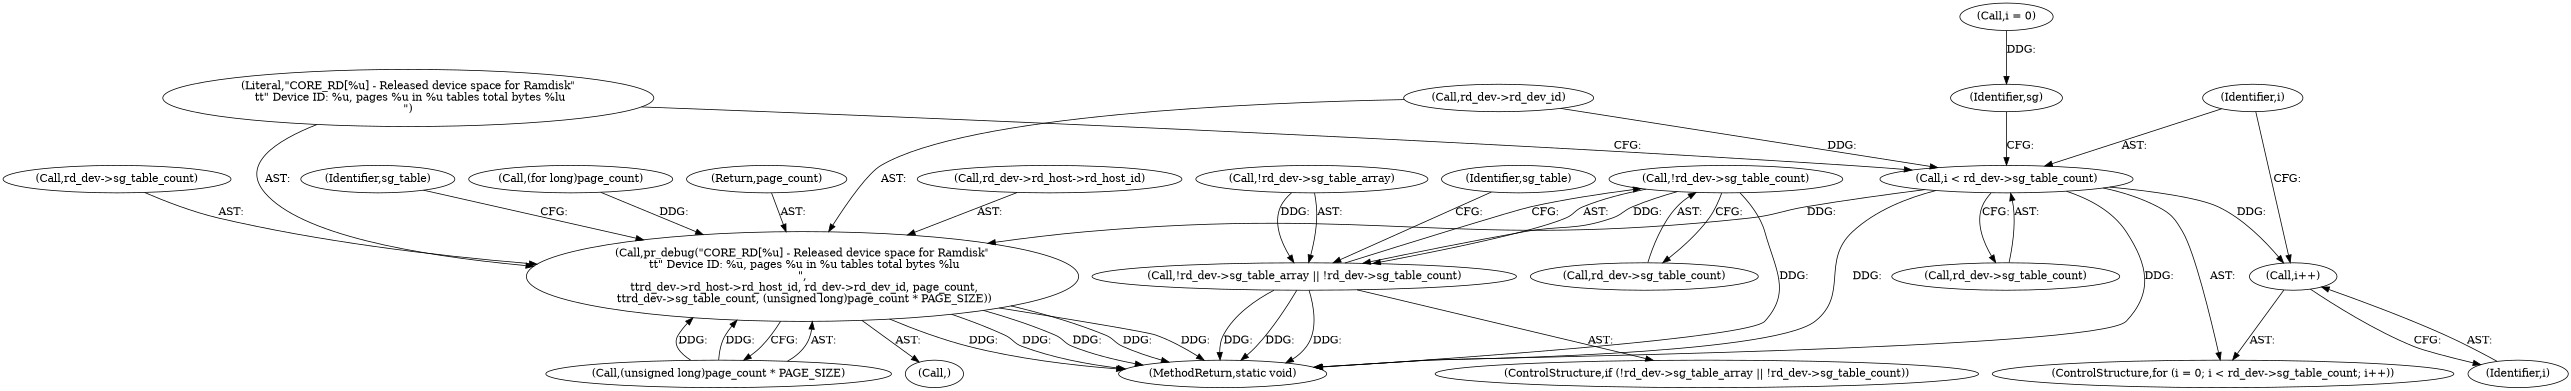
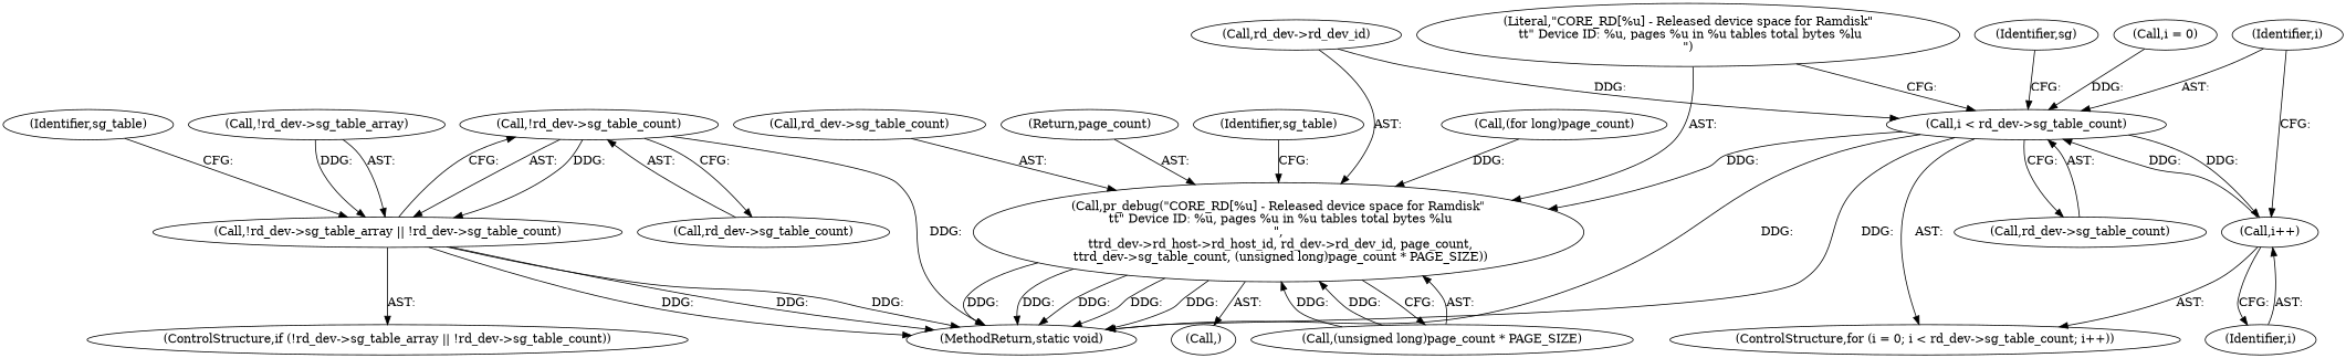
  digraph {
    n1 [label="(Call,!rd_dev->sg_table_count)"]
    n2 [label="(Call,!rd_dev->sg_table_array || !rd_dev->sg_table_count)"]
    n3 [label="(MethodReturn,static void)"]
    n4 [label="(Call,rd_dev->sg_table_count)"]
    n5 [label="(ControlStructure,if (!rd_dev->sg_table_array || !rd_dev->sg_table_count))"]
    n6 [label="(Call,i < rd_dev->sg_table_count)"]
    n7 [label="(Call,i++)"]
    n8 [label="(Call,pr_debug(\"CORE_RD[%u] - Released device space for Ramdisk\"\n \t\t\" Device ID: %u, pages %u in %u tables total bytes %lu\n\",\n \t\trd_dev->rd_host->rd_host_id, rd_dev->rd_dev_id, page_count,\n \t\trd_dev->sg_table_count, (unsigned long)page_count * PAGE_SIZE))"]
    n9 [label="(ControlStructure,for (i = 0; i < rd_dev->sg_table_count; i++))"]
    n10 [label="(Call,rd_dev->sg_table_count)"]
    n11 [label="(Call,!rd_dev->sg_table_array)"]
    n12 [label="(Identifier,i)"]
    n13 [label="(Call,(unsigned long)page_count * PAGE_SIZE)"]
    n14 [label="(Call,)"]
    n15 [label="(Return,page_count)"]
-   n16 [label="(Call,rd_dev->rd_host->rd_host_id)"]
    n17 [label="(Call,rd_dev->sg_table_count)"]
    n18 [label="(Identifier,sg_table)"]
    n19 [label="(Identifier,sg)"]
    n20 [label="(Call,rd_dev->rd_dev_id)"]
    n21 [label="(Call,i = 0)"]
    n22 [label="(Identifier,i)"]
    n23 [label="(Identifier,sg_table)"]
    n24 [label="(Call,(for long)page_count)"]
    n25 [label="(Literal,\"CORE_RD[%u] - Released device space for Ramdisk\"\n \t\t\" Device ID: %u, pages %u in %u tables total bytes %lu\n\")"]
    n1 -> n2 [label="AST: "]
    n1 -> n2 [label="DDG: "]
    n1 -> n3 [label="DDG: "]
    n1 -> n4 [label="CFG: "]
    n2 -> n1 [label="CFG: "]
    n2 -> n3 [label="DDG: "]
    n2 -> n3 [label="DDG: "]
    n2 -> n3 [label="DDG: "]
    n2 -> n5 [label="AST: "]
    n4 -> n1 [label="AST: "]
    n6 -> n3 [label="DDG: "]
    n6 -> n3 [label="DDG: "]
    n6 -> n7 [label="DDG: "]
    n6 -> n8 [label="DDG: "]
    n6 -> n9 [label="AST: "]
    n6 -> n10 [label="CFG: "]
+   n7 -> n6 [label="DDG: "]
    n7 -> n9 [label="AST: "]
    n7 -> n12 [label="CFG: "]
    n8 -> n3 [label="DDG: "]
    n8 -> n3 [label="DDG: "]
    n8 -> n3 [label="DDG: "]
    n8 -> n3 [label="DDG: "]
    n8 -> n3 [label="DDG: "]
    n8 -> n13 [label="CFG: "]
    n8 -> n14 [label="AST: "]
    n10 -> n6 [label="AST: "]
    n11 -> n2 [label="AST: "]
    n11 -> n2 [label="DDG: "]
    n12 -> n7 [label="AST: "]
    n13 -> n8 [label="AST: "]
    n13 -> n8 [label="DDG: "]
    n13 -> n8 [label="DDG: "]
    n15 -> n8 [label="AST: "]
-   n16 -> n8 [label="AST: "]
    n17 -> n8 [label="AST: "]
    n18 -> n2 [label="CFG: "]
    n19 -> n6 [label="CFG: "]
    n20 -> n6 [label="DDG: "]
    n20 -> n8 [label="AST: "]
-   n21 -> n19 [label="DDG: "]
+   n21 -> n6 [label="DDG: "]
    n22 -> n6 [label="AST: "]
    n22 -> n7 [label="CFG: "]
    n23 -> n8 [label="CFG: "]
    n24 -> n8 [label="DDG: "]
    n25 -> n6 [label="CFG: "]
    n25 -> n8 [label="AST: "]
  }
